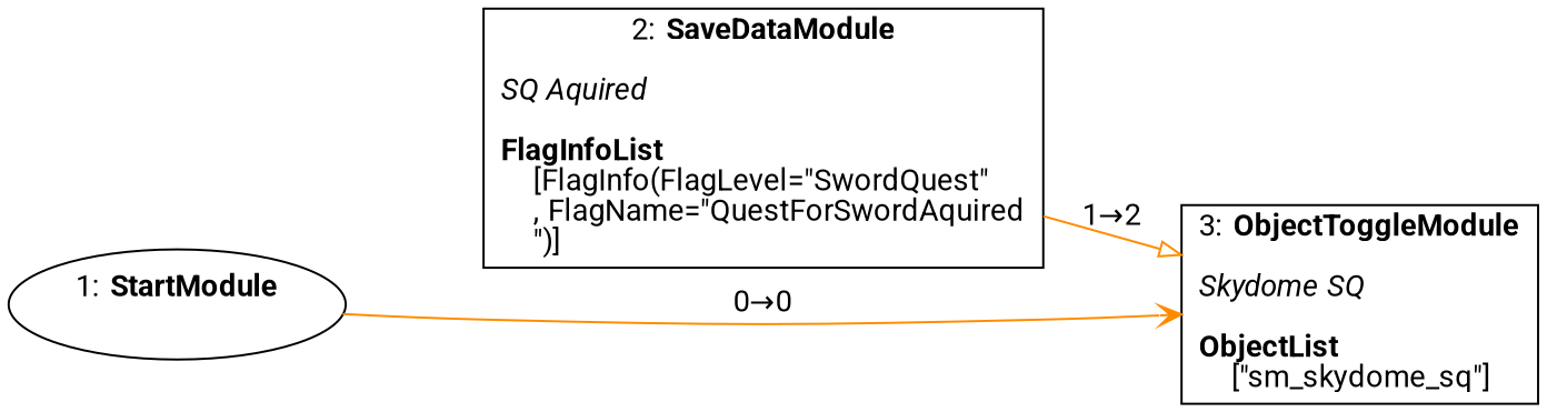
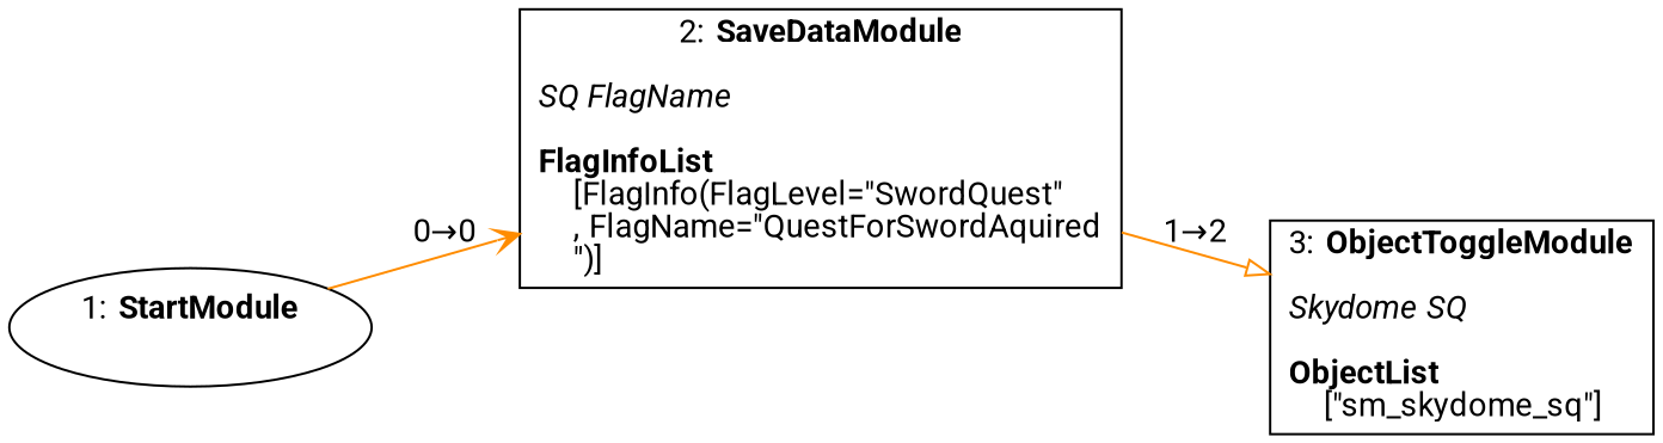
  digraph {
    fontname=Roboto
    rankdir=LR
    splines=spline
    node [fontname=Roboto shape=box]
    edge [color=darkorange fontname=Roboto]
    n1 [label=<1: <b>StartModule</b><br/><br/>> shape=oval]
-   n2 [label=<2: <b>SaveDataModule</b><br/><br/><i>SQ Aquired<br align="left"/></i><br align="left"/><b>FlagInfoList</b><br align="left"/>    [FlagInfo(FlagLevel=&quot;SwordQuest&quot;<br align="left"/>    , FlagName=&quot;QuestForSwordAquired<br align="left"/>    &quot;)]<br align="left"/>>]
+   n2 [label=<2: <b>SaveDataModule</b><br/><br/><i>SQ FlagName<br align="left"/></i><br align="left"/><b>FlagInfoList</b><br align="left"/>    [FlagInfo(FlagLevel=&quot;SwordQuest&quot;<br align="left"/>    , FlagName=&quot;QuestForSwordAquired<br align="left"/>    &quot;)]<br align="left"/>>]
    n3 [label=<3: <b>ObjectToggleModule</b><br/><br/><i>Skydome SQ<br align="left"/></i><br align="left"/><b>ObjectList</b><br align="left"/>    [&quot;sm_skydome_sq&quot;]<br align="left"/>>]
-   n1 -> n3 [arrowhead=vee label="0→0"]
+   n1 -> n2 [arrowhead=vee label="0→0"]
    n2 -> n3 [arrowhead=onormal label="1→2"]
  }
